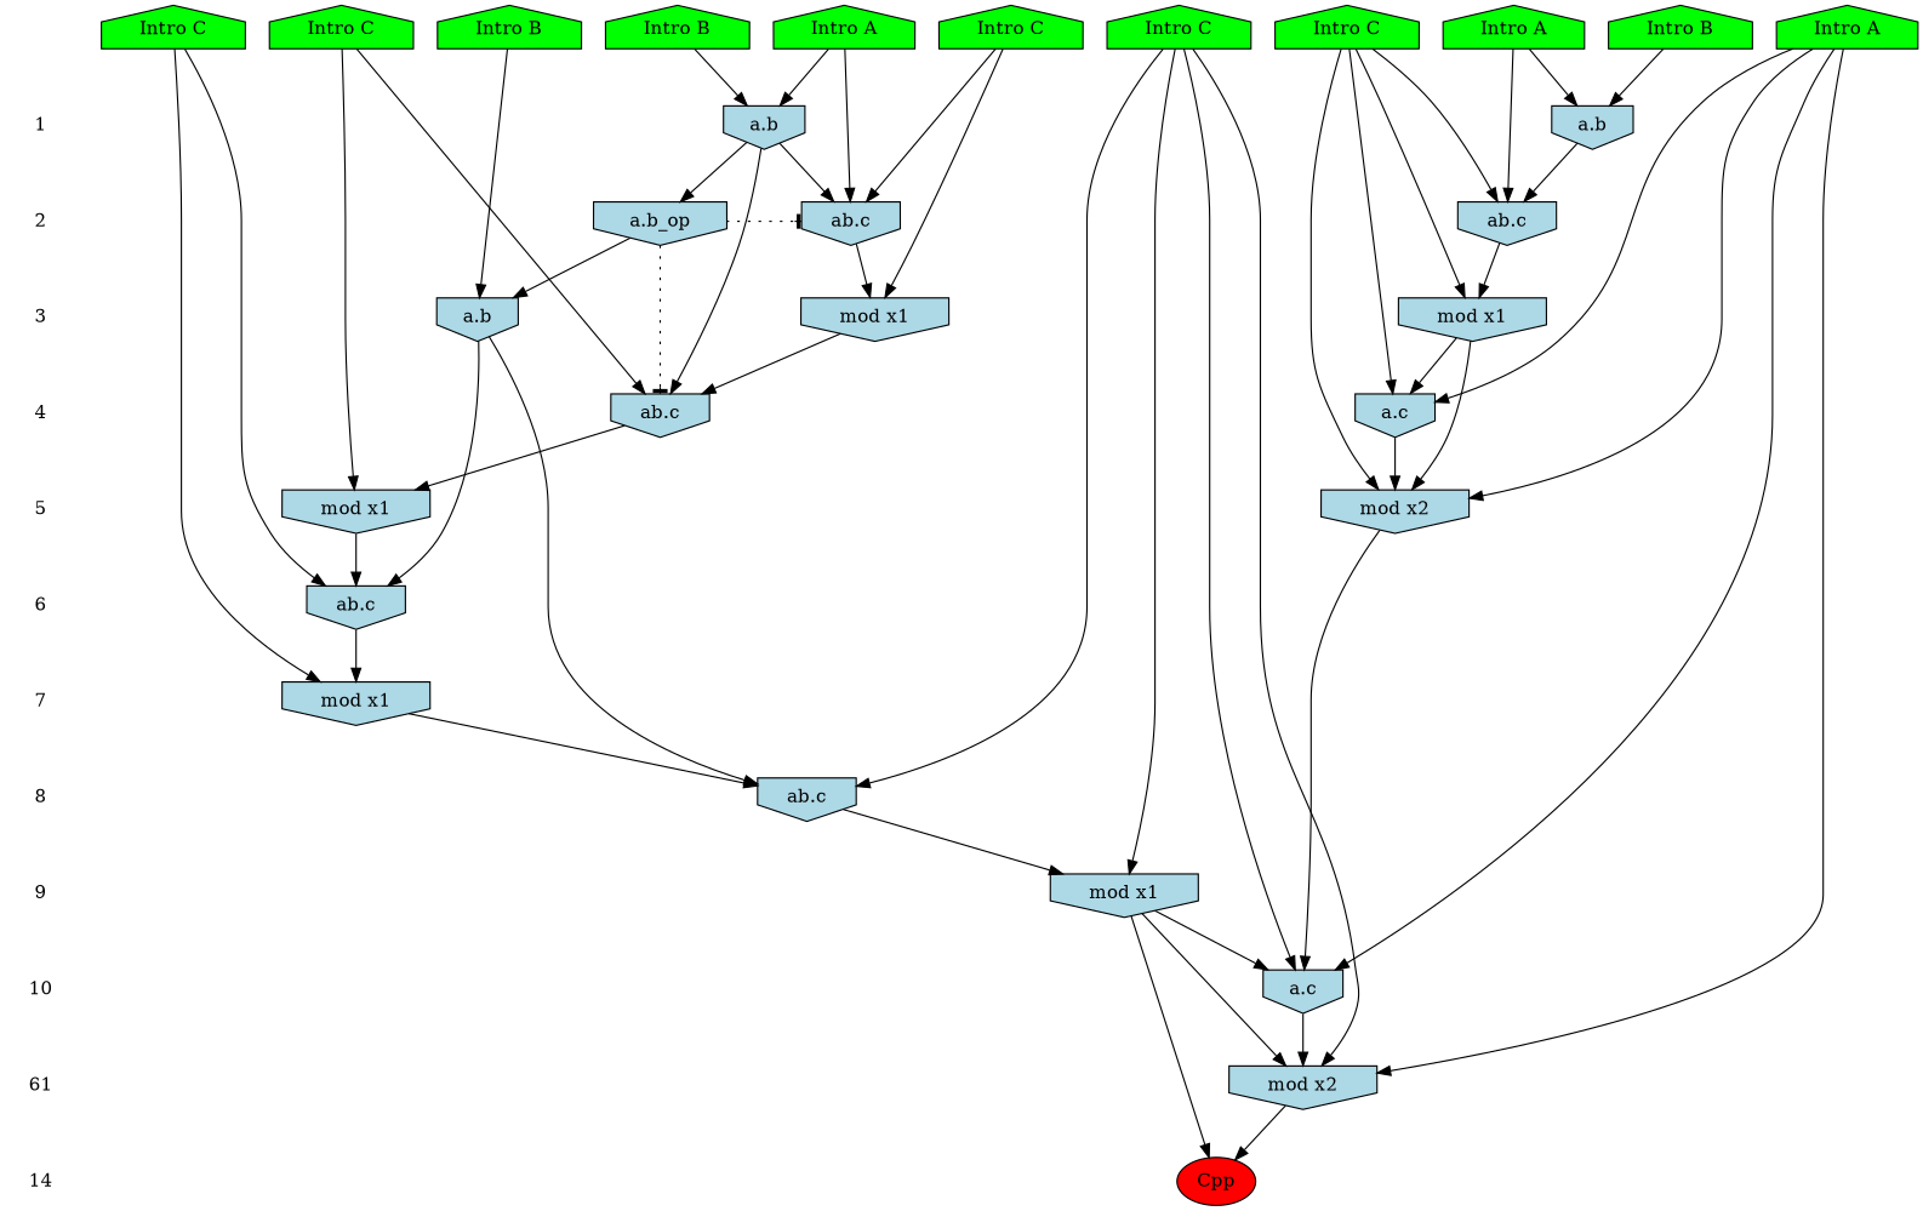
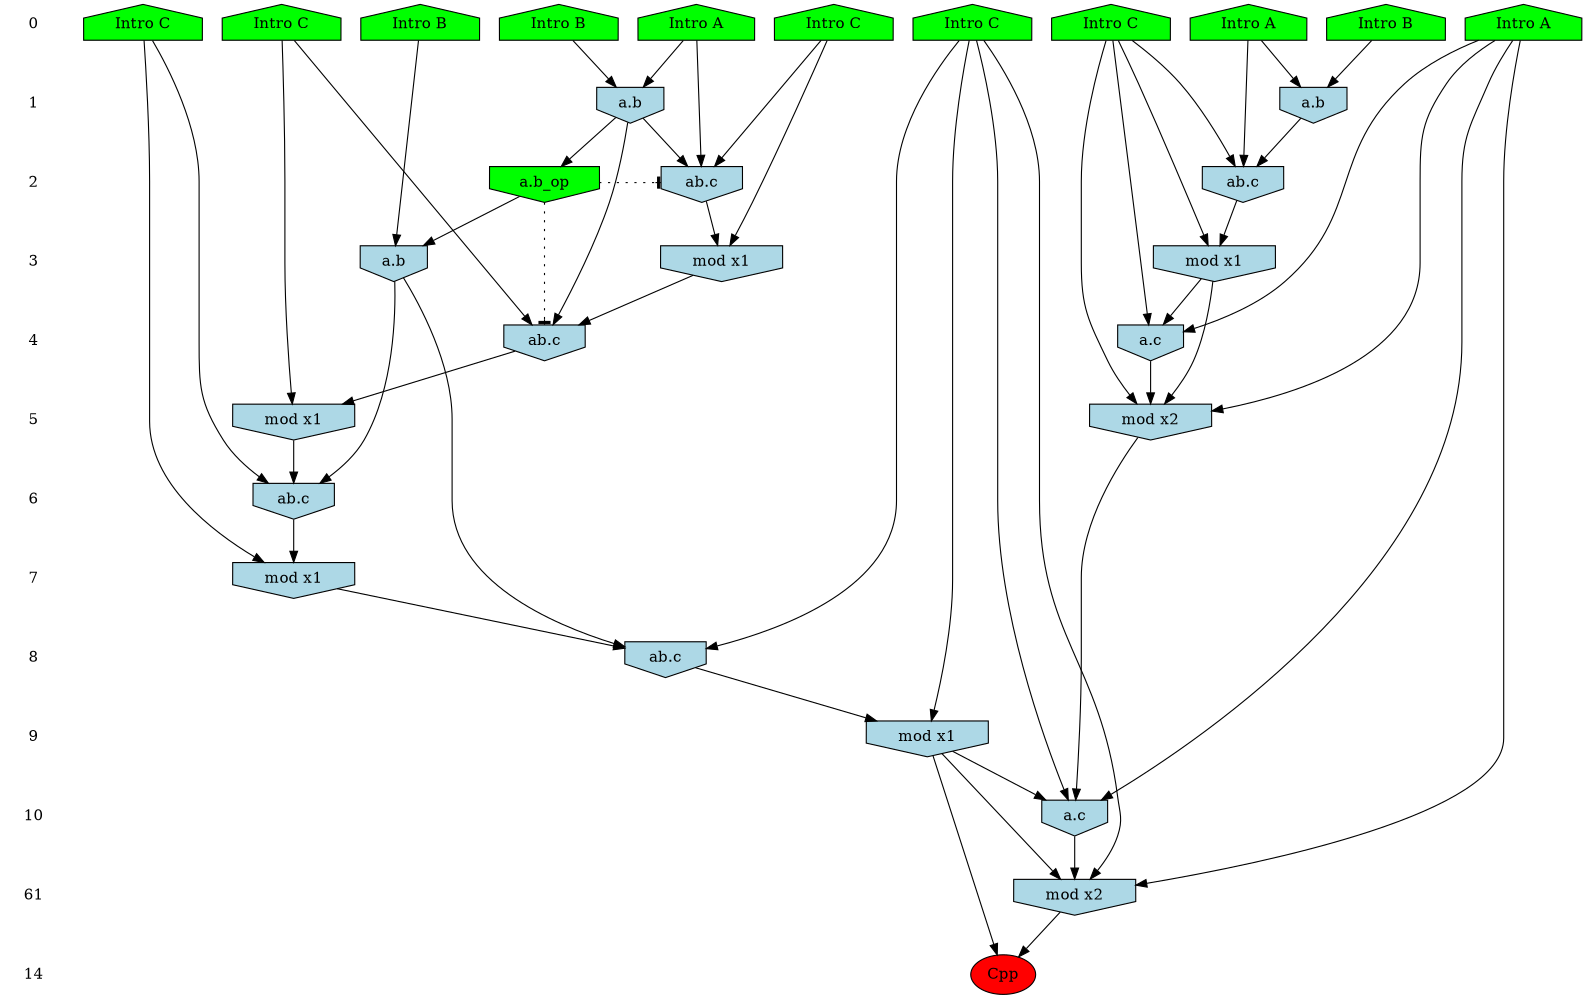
  digraph {
    ranksep=.5
    node [shape=invhouse fillcolor=lightblue style=filled]
+   0 [shape=plaintext fillcolor="" style=""]
    n2 [fillcolor=green label="Intro B" shape=house]
    n3 [fillcolor=green label="Intro B" shape=house]
    n4 [fillcolor=green label="Intro A" shape=house]
    n5 [fillcolor=green label="Intro B" shape=house]
    n6 [fillcolor=green label="Intro A" shape=house]
    n7 [fillcolor=green label="Intro A" shape=house]
    n8 [fillcolor=green label="Intro C" shape=house]
    n9 [fillcolor=green label="Intro C" shape=house]
    n10 [fillcolor=green label="Intro C" shape=house]
    n11 [fillcolor=green label="Intro C" shape=house]
    n12 [fillcolor=green label="Intro C" shape=house]
    1 [shape=plaintext fillcolor="" style=""]
    n14 [label="a.b"]
    n15 [label="a.b"]
    2 [shape=plaintext fillcolor="" style=""]
    n17 [label="ab.c"]
    n18 [label="ab.c"]
-   n19 [label="a.b_op"]
+   n19 [fillcolor=green label="a.b_op"]
    3 [shape=plaintext fillcolor="" style=""]
    n21 [label="mod x1"]
    n22 [label="mod x1"]
    n23 [label="a.b"]
    4 [shape=plaintext fillcolor="" style=""]
    n25 [label="ab.c"]
    n26 [label="a.c"]
    5 [shape=plaintext fillcolor="" style=""]
    n28 [label="mod x1"]
    n29 [label="mod x2"]
    6 [shape=plaintext fillcolor="" style=""]
    n31 [label="ab.c"]
    7 [shape=plaintext fillcolor="" style=""]
    n33 [label="mod x1"]
    8 [shape=plaintext fillcolor="" style=""]
    n35 [label="ab.c"]
    9 [shape=plaintext fillcolor="" style=""]
    n37 [label="mod x1"]
    10 [shape=plaintext fillcolor="" style=""]
    n39 [label="a.c"]
    n40 [label=61 shape=plaintext fillcolor="" style=""]
    n41 [label="mod x2"]
    n42 [label=14 shape=plaintext fillcolor="" style=""]
    n43 [fillcolor=red label=Cpp shape=""]
    subgraph sub_1 {
      rank=same
+     0
      n2
      n3
      n4
      n5
      n6
      n7
      n8
      n9
      n10
      n11
      n12
    }
    subgraph sub_2 {
      rank=same
      1
      n14
      n15
    }
    subgraph sub_3 {
      rank=same
      2
      n17
      n18
      n19
    }
    subgraph sub_4 {
      rank=same
      3
      n21
      n22
      n23
    }
    subgraph sub_5 {
      rank=same
      4
      n25
      n26
    }
    subgraph sub_6 {
      rank=same
      5
      n28
      n29
    }
    subgraph sub_7 {
      rank=same
      6
      n31
    }
    subgraph sub_8 {
      rank=same
      7
      n33
    }
    subgraph sub_9 {
      rank=same
      8
      n35
    }
    subgraph sub_10 {
      rank=same
      9
      n37
    }
    subgraph sub_11 {
      rank=same
      10
      n39
    }
    subgraph sub_12 {
      rank=same
      n40
      n41
    }
    subgraph sub_13 {
      rank=same
      n42
      n43
    }
+   0 -> 1 [style=invis]
    n2 -> n15
    n3 -> n14
    n4 -> n15
    n4 -> n18
    n5 -> n23
    n6 -> n26
    n6 -> n29
    n6 -> n39
    n6 -> n41
    n7 -> n14
    n7 -> n17
    n8 -> n17
    n8 -> n21
    n8 -> n26
    n8 -> n29
    n9 -> n31
    n9 -> n33
    n10 -> n35
    n10 -> n37
    n10 -> n39
    n10 -> n41
    n11 -> n25
    n11 -> n28
    n12 -> n18
    n12 -> n22
    1 -> 2 [style=invis]
    n14 -> n17
    n15 -> n18
    n15 -> n19
    n15 -> n25
    2 -> 3 [style=invis]
    n17 -> n21
    n18 -> n22
    n19 -> n18 [arrowhead=tee style=dotted]
    n19 -> n23
    n19 -> n25 [arrowhead=tee style=dotted]
    3 -> 4 [style=invis]
    n21 -> n26
    n21 -> n29
    n22 -> n25
    n23 -> n31
    n23 -> n35
    4 -> 5 [style=invis]
    n25 -> n28
    n26 -> n29
    5 -> 6 [style=invis]
    n28 -> n31
    n29 -> n39
    6 -> 7 [style=invis]
    n31 -> n33
    7 -> 8 [style=invis]
    n33 -> n35
    8 -> 9 [style=invis]
    n35 -> n37
    9 -> 10 [style=invis]
    n37 -> n39
    n37 -> n41
    n37 -> n43
    10 -> n40 [style=invis]
    n39 -> n41
    n40 -> n42 [style=invis]
    n41 -> n43
  }
